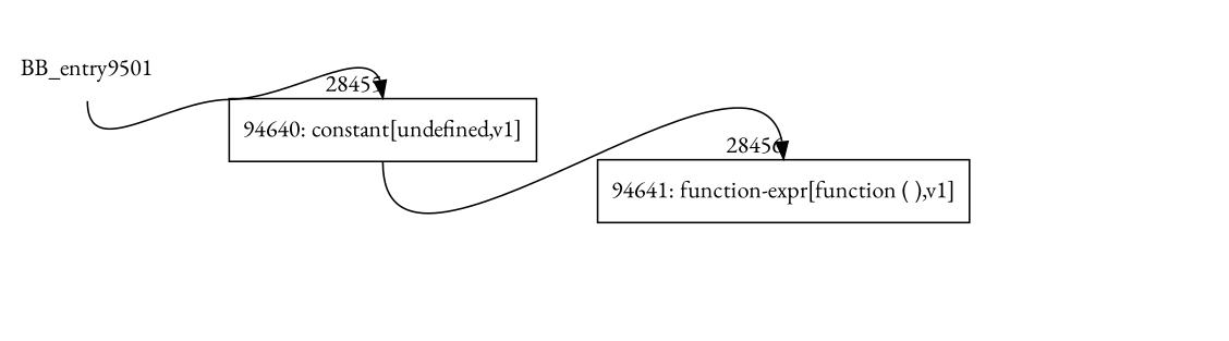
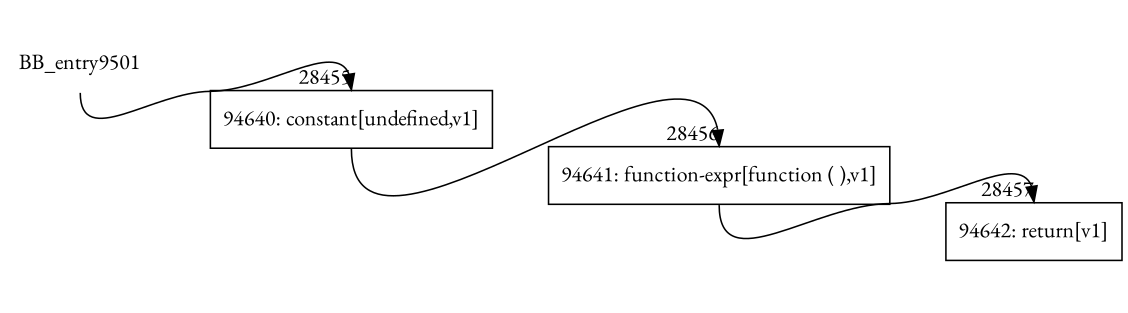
  digraph {
    fontname="EB Garamond"
    rankdir=LR
    node [fontname="EB Garamond" shape=record]
    edge [fontname="EB Garamond" headport=n tailport=s]
    n1 [label=BB_entry9501 shape=none]
    n2 [label="{94640: constant[undefined,v1]}"]
    n3 [label="{94641: function-expr[function ( ),v1]}"]
+   n4 [label="{94642: return[v1]}"]
    n1 -> n2 [headlabel="    28455"]
    n2 -> n3 [headlabel="      28456"]
+   n3 -> n4 [headlabel="      28457"]
  }
